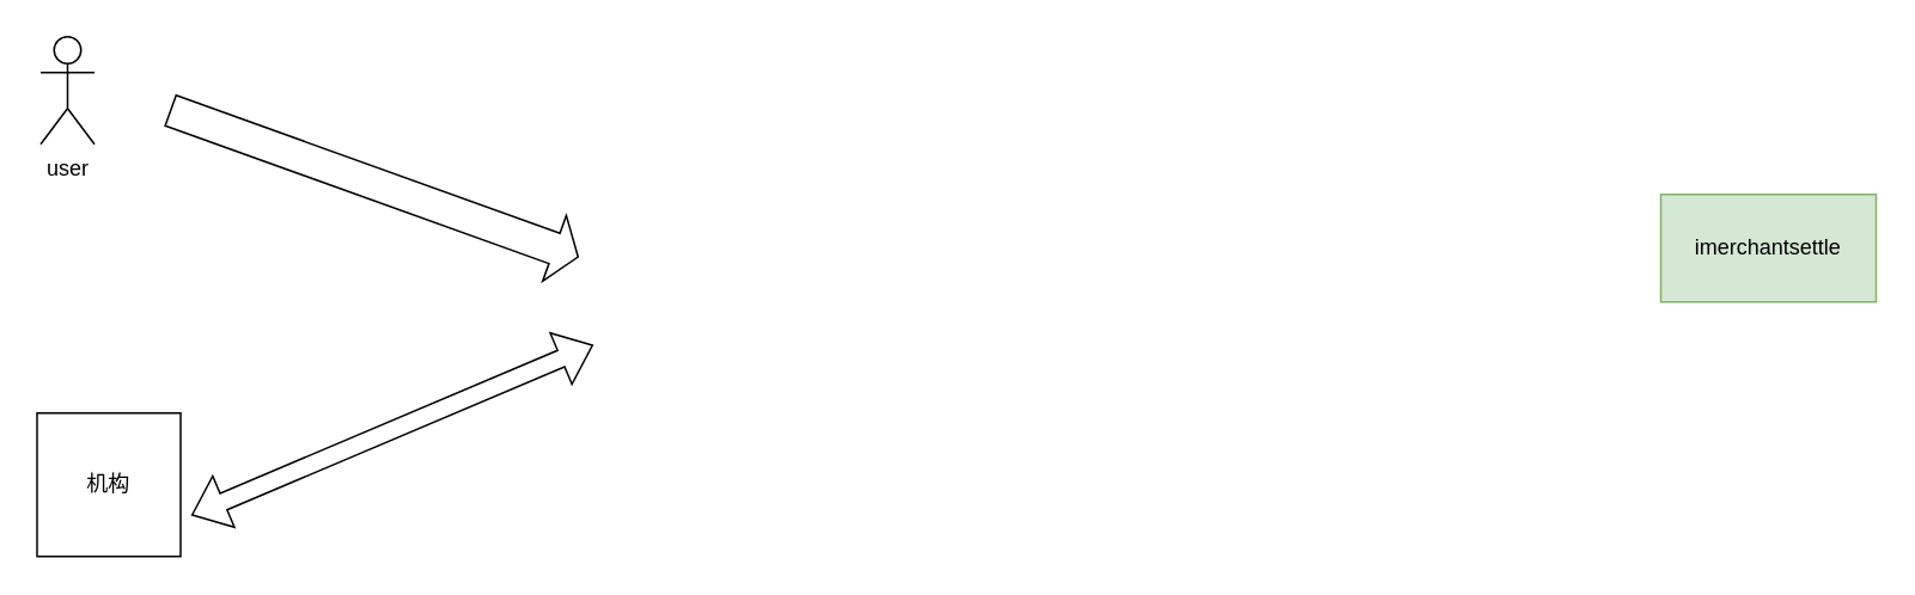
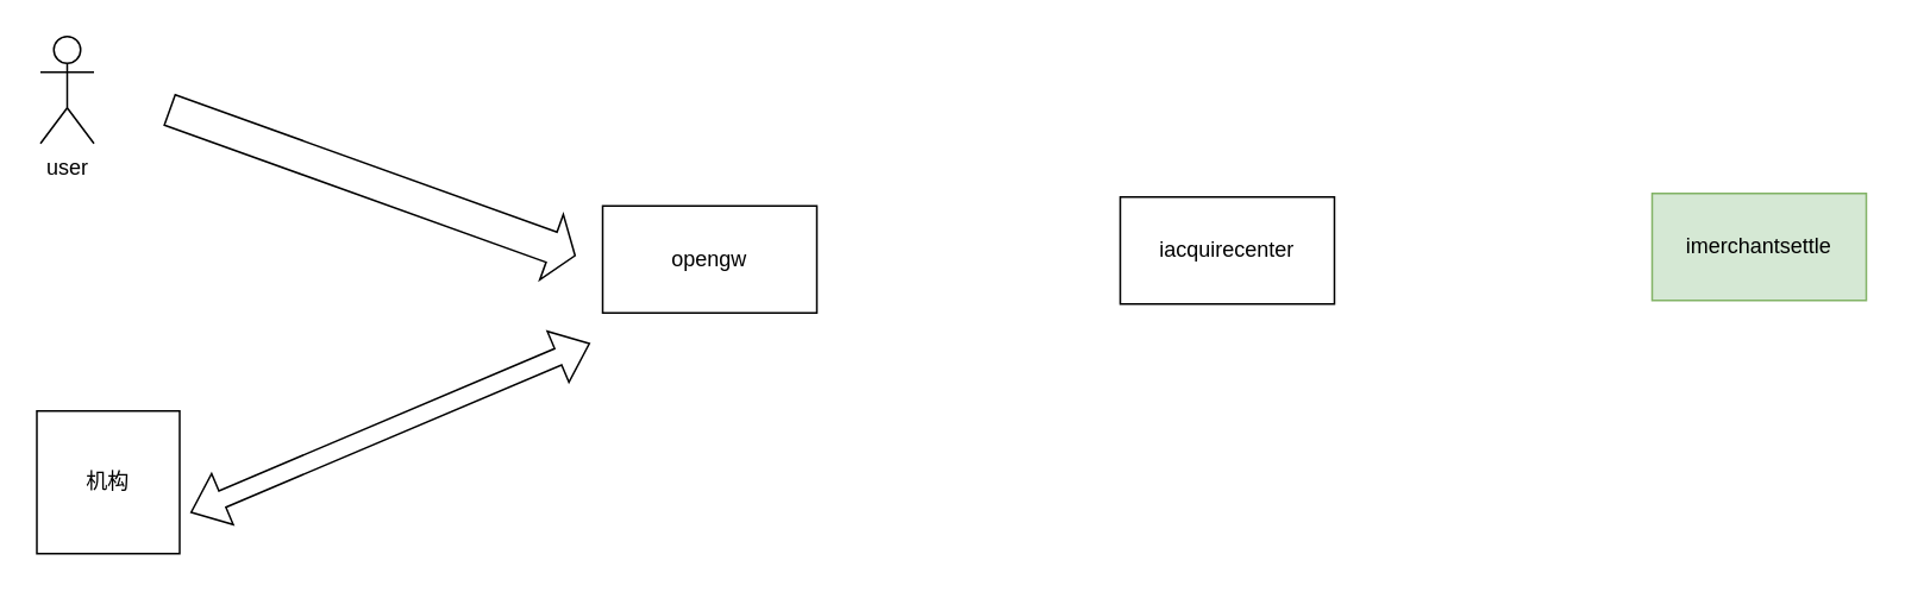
  <mxCell id="0" />
  <mxCell id="1" parent="0" />
  <mxCell id="2" value="imerchantsettle" style="rounded=0;whiteSpace=wrap;html=1;fillColor=#d5e8d4;strokeColor=#82b366;" vertex="1" parent="1"><mxGeometry x="925" y="108" width="120" height="60" as="geometry" /></mxCell>
  <mxCell id="3" value="user" style="shape=umlActor;verticalLabelPosition=bottom;verticalAlign=top;html=1;outlineConnect=0;" vertex="1" parent="1"><mxGeometry x="22" y="20" width="30" height="60" as="geometry" /></mxCell>
+ <mxCell id="4" value="opengw" style="rounded=0;whiteSpace=wrap;html=1;" vertex="1" parent="1"><mxGeometry x="337" y="115" width="120" height="60" as="geometry" /></mxCell>
  <mxCell id="5" value="" style="shape=flexArrow;endArrow=classic;html=1;rounded=0;width=18;endSize=4.33;" edge="1" parent="1"><mxGeometry width="50" height="50" relative="1" as="geometry"><mxPoint x="94" y="61" as="sourcePoint" /><mxPoint x="322" y="143" as="targetPoint" /></mxGeometry></mxCell>
  <mxCell id="6" value="机构" style="whiteSpace=wrap;html=1;aspect=fixed;" vertex="1" parent="1"><mxGeometry x="20" y="230" width="80" height="80" as="geometry" /></mxCell>
+ <mxCell id="7" value="iacquirecenter" style="rounded=0;whiteSpace=wrap;html=1;" vertex="1" parent="1"><mxGeometry x="627" y="110" width="120" height="60" as="geometry" /></mxCell>
  <mxCell id="8" value="" style="shape=flexArrow;endArrow=classic;startArrow=classic;html=1;rounded=0;" edge="1" parent="1"><mxGeometry width="100" height="100" relative="1" as="geometry"><mxPoint x="106" y="287" as="sourcePoint" /><mxPoint x="330" y="192" as="targetPoint" /></mxGeometry></mxCell>
